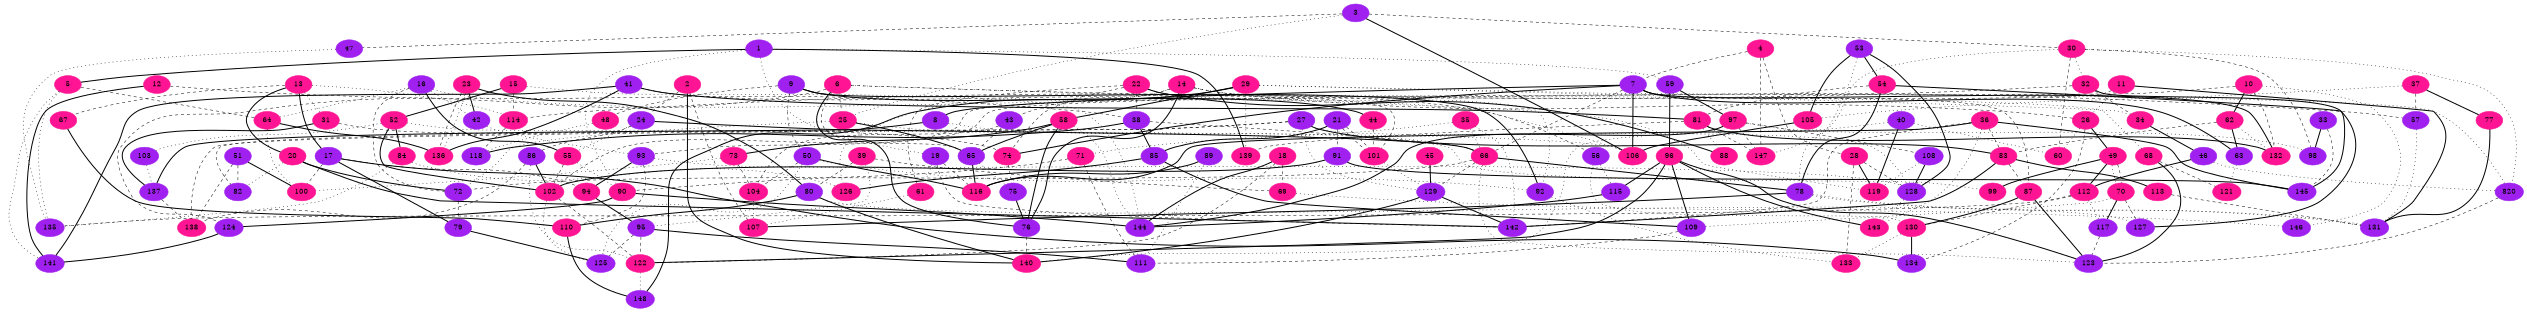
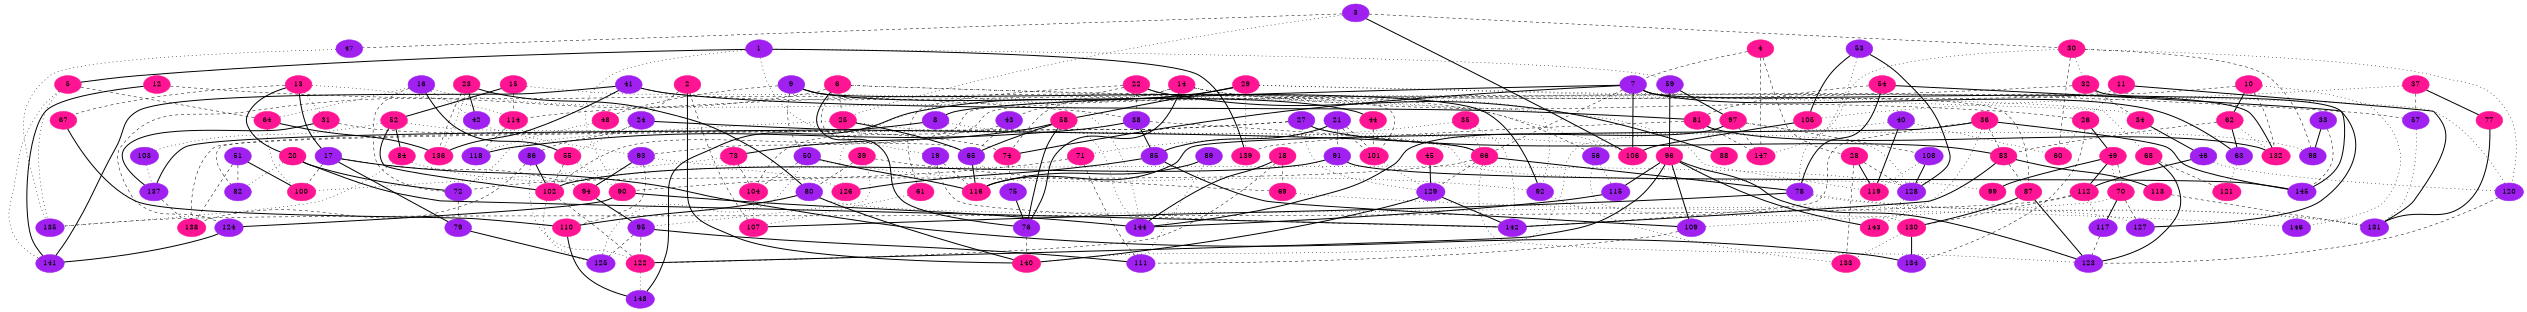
  graph {
    node [color=deeppink style=filled]
    edge [style=bold]
    1 [color=purple]
    5
    19 [color=purple]
    59 [color=purple]
    90
    139
    64
    135 [color=purple]
    141 [color=purple]
    61
    116
    142 [color=purple]
    96
    97
    124 [color=purple]
    144 [color=purple]
    24 [color=purple]
    2
    107
    140
    66
    55
    86 [color=purple]
    3 [color=purple]
    25
    30
    47 [color=purple]
    106
    65 [color=purple]
    72 [color=purple]
    147
    60
-   120 [color=purple label=820]
+   120 [color=purple]
    32
    98 [color=purple]
    7 [color=purple]
    4
    28
    8 [color=purple]
    63 [color=purple]
    74
    87
    132
    119
    128 [color=purple]
    133
    100
    136
    6
    57 [color=purple]
    76 [color=purple]
    92 [color=purple]
    131 [color=purple]
    75 [color=purple]
    137 [color=purple]
    121
    129 [color=purple]
    78 [color=purple]
    123 [color=purple]
    130
    138
    9 [color=purple]
    44
    48
    50 [color=purple]
    101
    118 [color=purple]
    104
    125 [color=purple]
    10
    62
    93 [color=purple]
    146 [color=purple]
    83
    94
    110
    11
    26
    102
    134 [color=purple]
    49
    122
    12
    38 [color=purple]
    85 [color=purple]
    17 [color=purple]
    13
    20
    31
    67
    114
    79 [color=purple]
    82 [color=purple]
    14
    68
    126
    15
    52
    99
    84
    103 [color=purple]
    16 [color=purple]
    42 [color=purple]
    95 [color=purple]
    18
    69
    148 [color=purple]
    21 [color=purple]
    91 [color=purple]
    109 [color=purple]
    145 [color=purple]
    22
    43 [color=purple]
    88
    23
    80 [color=purple]
    127 [color=purple]
    112
    70
    27 [color=purple]
    113
    143
    29
    34
    58
    46 [color=purple]
    73
    33 [color=purple]
    35
    71
    111 [color=purple]
    36
    37
    77
    105
    39
    40 [color=purple]
    41 [color=purple]
    56 [color=purple]
    81
    115 [color=purple]
    45
    117 [color=purple]
    51 [color=purple]
    53 [color=purple]
    54
    108 [color=purple]
    89 [color=purple]
    1 -- 5
    1 -- 19 [style=dotted]
    1 -- 59 [style=dotted]
    1 -- 90 [style=dotted]
    1 -- 139
    5 -- 64 [style=dashed]
    5 -- 135 [style=dotted]
    5 -- 141 [style=dotted]
    19 -- 61 [style=dotted]
    19 -- 116 [style=dashed]
    19 -- 142 [style=dashed]
    59 -- 96
    59 -- 97
    90 -- 124
    90 -- 144
    64 -- 100 [style=dotted]
    64 -- 136
    61 -- 107 [style=dotted]
    96 -- 123
    96 -- 122
    96 -- 109
    96 -- 143
    96 -- 115
    97 -- 144
    97 -- 147 [style=dashed]
    97 -- 98 [style=dotted]
    97 -- 108 [style=dashed]
    124 -- 141
    24 -- 66
    24 -- 55 [style=dotted]
    24 -- 86 [style=dashed]
    2 -- 24 [style=dashed]
    2 -- 107 [style=dashed]
    2 -- 140
    66 -- 72 [style=dashed]
    66 -- 129 [style=dashed]
    66 -- 78
    66 -- 123 [style=dotted]
    55 -- 90 [style=dotted]
    55 -- 102 [style=dashed]
    86 -- 138 [style=dashed]
    86 -- 102
    86 -- 122 [style=dotted]
    3 -- 25 [style=dotted]
    3 -- 30 [style=dashed]
    3 -- 47 [style=dashed]
    3 -- 106
    25 -- 106 [style=dotted]
    25 -- 65
    25 -- 72 [style=dotted]
    30 -- 147 [style=dotted]
    30 -- 60 [style=dashed]
    30 -- 120 [style=dotted]
    30 -- 32 [style=dotted]
    30 -- 98 [style=dashed]
    47 -- 135 [style=dotted]
    65 -- 116
    65 -- 75 [style=dotted]
    72 -- 79 [style=dashed]
    120 -- 123 [style=dashed]
    32 -- 114 [style=dashed]
    32 -- 145
    32 -- 34 [style=dashed]
    7 -- 66 [style=dashed]
    7 -- 106
    7 -- 8
    7 -- 63
    7 -- 74
    7 -- 87 [style=dashed]
    7 -- 132
    4 -- 147 [style=dashed]
    4 -- 7 [style=dashed]
    4 -- 28 [style=dashed]
    28 -- 119
    28 -- 128 [style=dashed]
    28 -- 133 [style=dashed]
    8 -- 66 [style=dotted]
    8 -- 137
    63 -- 121 [style=dotted]
    74 -- 75 [style=dashed]
    87 -- 123
    87 -- 130
    128 -- 143 [style=dotted]
    6 -- 124 [style=dashed]
    6 -- 25 [style=dashed]
    6 -- 65 [style=dashed]
    6 -- 57 [style=dashed]
    6 -- 76
    6 -- 92 [style=dotted]
    57 -- 131 [style=dotted]
    76 -- 140 [style=dashed]
    92 -- 133 [style=dotted]
    75 -- 76
    137 -- 138 [style=dashed]
    129 -- 142
    129 -- 140
    78 -- 107
    78 -- 131 [style=dotted]
    78 -- 131 [style=dotted]
    130 -- 133 [style=dotted]
    130 -- 134
    9 -- 92
    9 -- 44
    9 -- 48 [style=dashed]
    9 -- 50 [style=dashed]
    44 -- 101 [style=dashed]
    48 -- 118 [style=dotted]
    50 -- 116
    50 -- 92 [style=dotted]
    50 -- 104 [style=dashed]
    50 -- 125 [style=dotted]
    101 -- 129 [style=dotted]
    104 -- 107 [style=dotted]
    10 -- 132 [style=dashed]
    10 -- 62
    10 -- 93 [style=dashed]
    10 -- 146 [style=dotted]
    62 -- 63
    62 -- 132 [style=dotted]
    62 -- 83 [style=dashed]
    93 -- 128 [style=dotted]
    93 -- 94
    93 -- 110 [style=dashed]
    83 -- 142
    83 -- 87 [style=dashed]
    83 -- 113
    94 -- 95
    110 -- 148
    11 -- 131
    11 -- 26 [style=dotted]
    11 -- 102 [style=dashed]
    26 -- 60 [style=dotted]
    26 -- 134 [style=dashed]
    26 -- 49
    102 -- 125 [style=dotted]
    102 -- 122 [style=dashed]
    49 -- 99
    49 -- 112
    49 -- 70 [style=dotted]
    49 -- 70 [style=dashed]
    122 -- 148 [style=dotted]
    12 -- 141
    12 -- 38 [style=dashed]
    38 -- 66 [style=dashed]
    38 -- 118
    38 -- 85
    85 -- 126
    85 -- 109
    17 -- 100 [style=dashed]
    17 -- 94 [style=dashed]
    17 -- 134
    17 -- 79
    13 -- 17
    13 -- 20
    13 -- 31 [style=dotted]
    13 -- 67 [style=dashed]
    13 -- 114 [style=dotted]
    20 -- 142
    20 -- 72
    20 -- 82 [style=dotted]
    31 -- 74 [style=dashed]
    31 -- 137
    67 -- 110
    114 -- 118 [style=dashed]
    79 -- 125
    14 -- 74 [style=dashed]
    14 -- 119 [style=dotted]
    14 -- 76
    14 -- 26 [style=dashed]
    14 -- 68 [style=dotted]
    14 -- 126 [style=dotted]
    68 -- 121 [style=dashed]
    68 -- 123
    15 -- 144 [style=dotted]
    15 -- 114 [style=dashed]
    15 -- 52
    52 -- 102
    52 -- 99 [style=dotted]
    52 -- 84
    52 -- 103 [style=dotted]
    84 -- 135 [style=dotted]
    84 -- 126 [style=dotted]
    103 -- 137 [style=dotted]
    16 -- 64 [style=dotted]
    16 -- 55
    16 -- 106 [style=dotted]
    16 -- 72 [style=dashed]
    16 -- 42 [style=dotted]
    42 -- 93 [style=dotted]
    95 -- 125 [style=dashed]
    95 -- 122 [style=dashed]
    95 -- 111
    18 -- 144
    18 -- 122 [style=dashed]
    18 -- 69 [style=dashed]
    69 -- 146 [style=dotted]
    21 -- 101 [style=dashed]
    21 -- 101 [style=dashed]
    21 -- 85
    21 -- 91 [style=dashed]
    91 -- 102
    91 -- 145
    109 -- 111 [style=dashed]
    22 -- 61 [style=dashed]
    22 -- 101 [style=dashed]
    22 -- 38 [style=dashed]
    22 -- 43 [style=dashed]
    22 -- 88
    43 -- 65 [style=dashed]
    43 -- 104 [style=dashed]
    23 -- 136 [style=dashed]
    23 -- 136 [style=dotted]
    23 -- 42
    23 -- 80
    80 -- 140
    80 -- 110
    80 -- 127 [style=dotted]
    112 -- 135 [style=dashed]
    112 -- 130 [style=dashed]
    112 -- 117 [style=dotted]
    70 -- 109 [style=dotted]
    70 -- 127 [style=dashed]
    70 -- 117
    27 -- 128 [style=dotted]
    27 -- 129 [style=dotted]
    27 -- 138 [style=dashed]
    27 -- 83
    27 -- 82 [style=dashed]
    113 -- 131 [style=dashed]
    29 -- 139 [style=dotted]
    29 -- 120 [style=dotted]
    29 -- 148
    29 -- 34 [style=dotted]
    29 -- 58
    34 -- 46
    58 -- 144 [style=dotted]
    58 -- 65
    58 -- 76
    58 -- 73
    46 -- 120 [style=dotted]
    46 -- 112
    73 -- 100 [style=dotted]
    73 -- 104 [style=dashed]
    33 -- 98
    33 -- 145 [style=dashed]
    35 -- 142 [style=dotted]
    35 -- 66 [style=dotted]
    35 -- 71 [style=dotted]
    71 -- 90 [style=dashed]
    71 -- 111 [style=dashed]
    36 -- 116
    36 -- 142 [style=dashed]
    36 -- 83 [style=dashed]
    36 -- 145
    36 -- 143 [style=dotted]
    37 -- 57 [style=dashed]
    37 -- 77
    37 -- 105 [style=dotted]
    77 -- 131
    105 -- 106
    39 -- 95 [style=dotted]
    39 -- 69 [style=dashed]
    39 -- 80 [style=dashed]
    40 -- 140 [style=dotted]
    40 -- 60 [style=dotted]
    40 -- 119
    41 -- 141
    41 -- 136
    41 -- 56 [style=dashed]
    41 -- 81
    56 -- 130 [style=dotted]
    56 -- 115 [style=dotted]
    81 -- 139 [style=dashed]
    81 -- 147 [style=dashed]
    81 -- 132
    81 -- 88 [style=dotted]
    115 -- 144
    45 -- 129
    117 -- 123 [style=dashed]
    51 -- 100
    51 -- 138 [style=dashed]
    51 -- 82 [style=dashed]
    53 -- 128
    53 -- 78 [style=dotted]
    53 -- 105
-   53 -- 54
    54 -- 78
    54 -- 127
    54 -- 81 [style=dashed]
    108 -- 119 [style=dotted]
    108 -- 128
    89 -- 116
    89 -- 111 [style=dotted]
  }
